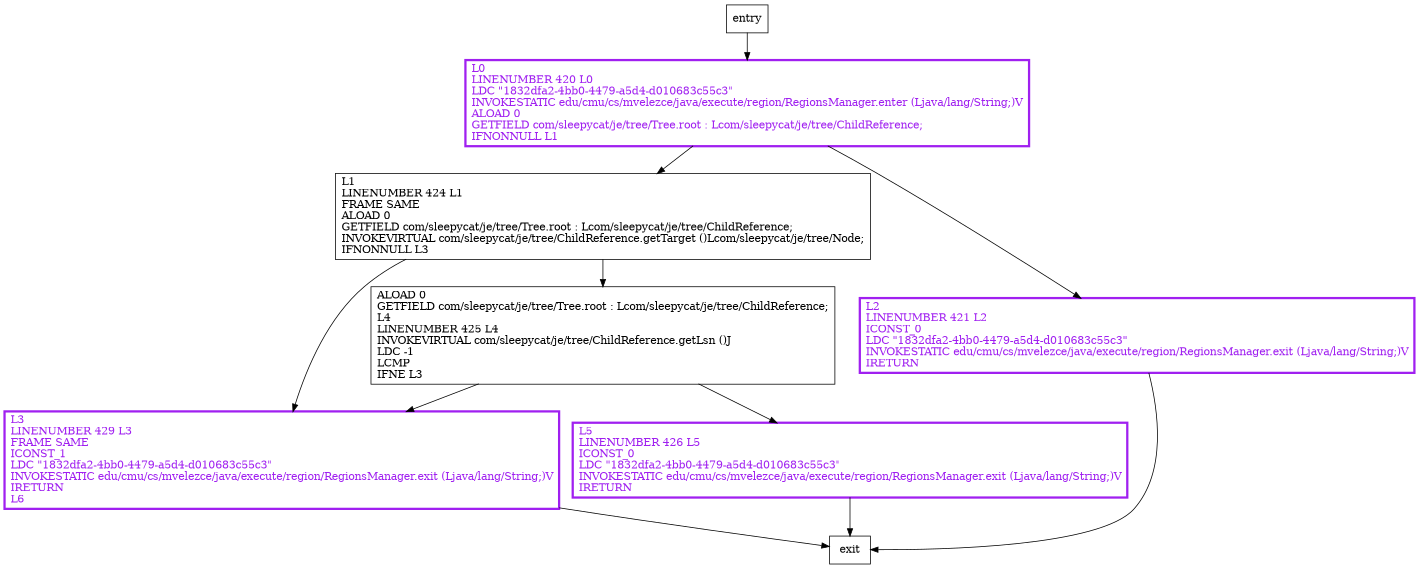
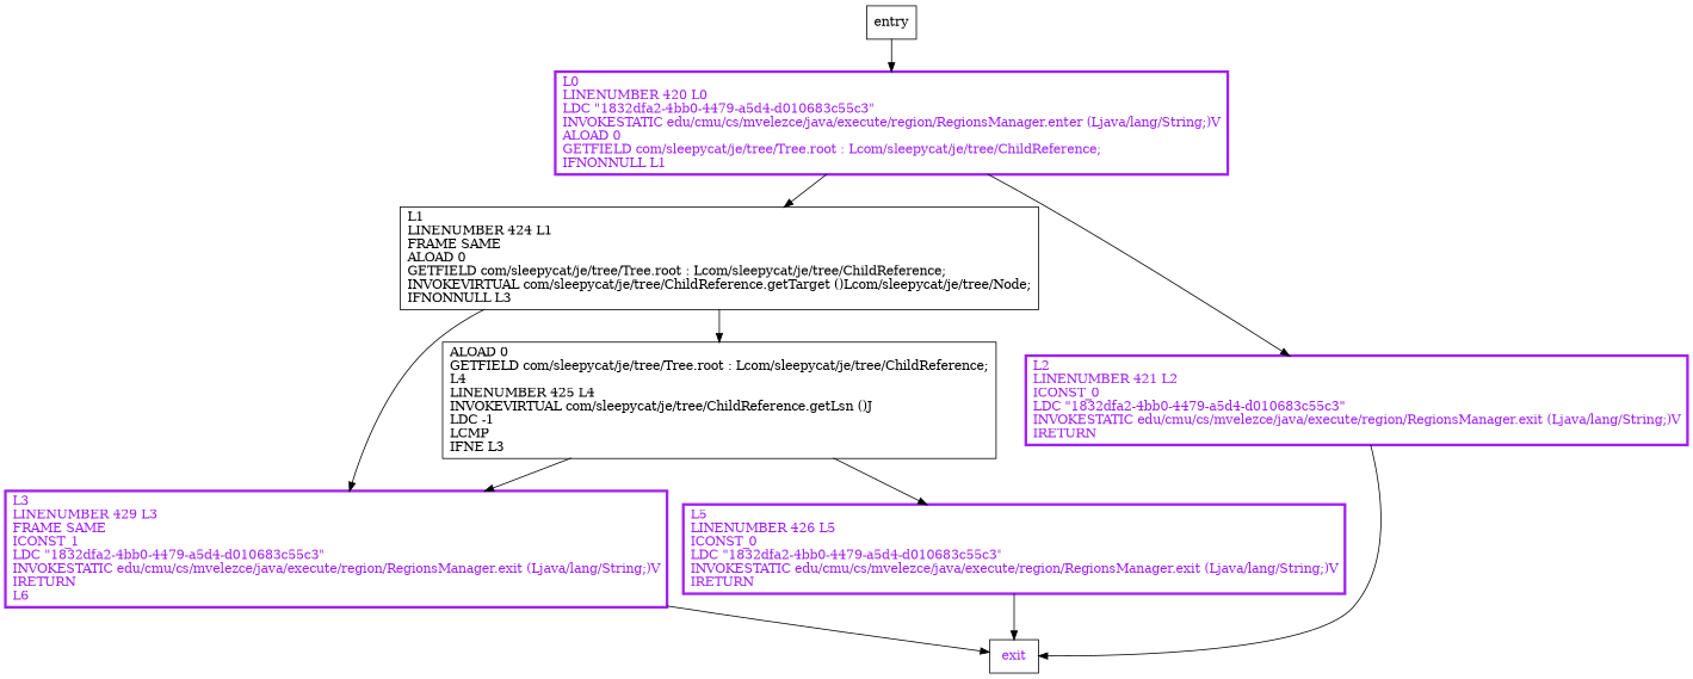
  digraph {
    node [shape=record]
    n1 [color=purple fontcolor=purple label="L0\lLINENUMBER 420 L0\lLDC \"1832dfa2-4bb0-4479-a5d4-d010683c55c3\"\lINVOKESTATIC edu/cmu/cs/mvelezce/java/execute/region/RegionsManager.enter (Ljava/lang/String;)V\lALOAD 0\lGETFIELD com/sleepycat/je/tree/Tree.root : Lcom/sleepycat/je/tree/ChildReference;\lIFNONNULL L1\l" penwidth=3]
    n2 [label="L1\lLINENUMBER 424 L1\lFRAME SAME\lALOAD 0\lGETFIELD com/sleepycat/je/tree/Tree.root : Lcom/sleepycat/je/tree/ChildReference;\lINVOKEVIRTUAL com/sleepycat/je/tree/ChildReference.getTarget ()Lcom/sleepycat/je/tree/Node;\lIFNONNULL L3\l"]
    n3 [color=purple fontcolor=purple label="L2\lLINENUMBER 421 L2\lICONST_0\lLDC \"1832dfa2-4bb0-4479-a5d4-d010683c55c3\"\lINVOKESTATIC edu/cmu/cs/mvelezce/java/execute/region/RegionsManager.exit (Ljava/lang/String;)V\lIRETURN\l" penwidth=3]
    n4 [label="ALOAD 0\lGETFIELD com/sleepycat/je/tree/Tree.root : Lcom/sleepycat/je/tree/ChildReference;\lL4\lLINENUMBER 425 L4\lINVOKEVIRTUAL com/sleepycat/je/tree/ChildReference.getLsn ()J\lLDC -1\lLCMP\lIFNE L3\l"]
    n5 [color=purple fontcolor=purple label="L3\lLINENUMBER 429 L3\lFRAME SAME\lICONST_1\lLDC \"1832dfa2-4bb0-4479-a5d4-d010683c55c3\"\lINVOKESTATIC edu/cmu/cs/mvelezce/java/execute/region/RegionsManager.exit (Ljava/lang/String;)V\lIRETURN\lL6\l" penwidth=3]
    n6 [color=purple fontcolor=purple label="L5\lLINENUMBER 426 L5\lICONST_0\lLDC \"1832dfa2-4bb0-4479-a5d4-d010683c55c3\"\lINVOKESTATIC edu/cmu/cs/mvelezce/java/execute/region/RegionsManager.exit (Ljava/lang/String;)V\lIRETURN\l" penwidth=3]
-   exit
+   exit [fontcolor=purple]
    entry
    n1 -> n2
    n1 -> n3
    n2 -> n4
    n2 -> n5
    n3 -> exit
    n4 -> n5
    n4 -> n6
    n5 -> exit
    n6 -> exit
    entry -> n1
  }
